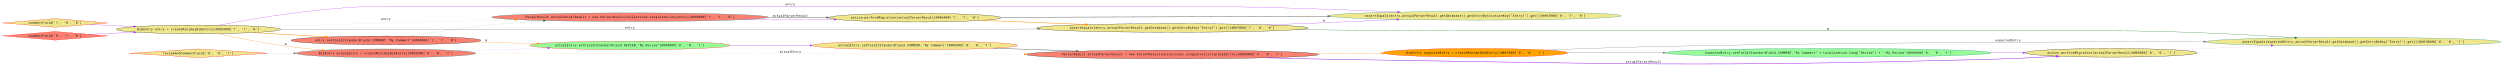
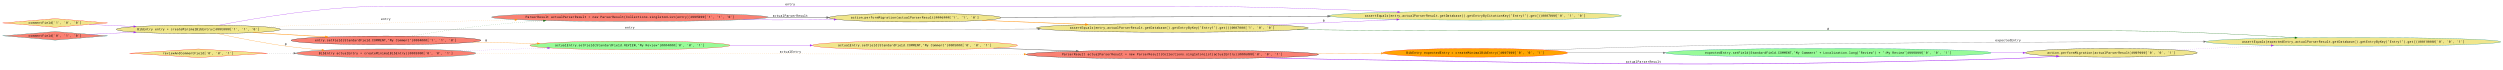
  digraph {
    rankdir=LR
    fontname="Roboto Mono"
    node [fillcolor=khaki shape=ellipse style=filled color=black fontname="Roboto Mono"]
    edge [style=solid color=purple fontname="Roboto Mono"]
    n1 [label="assertEquals(entry,actualParserResult.getDatabase().getEntryByKey(\"Entry1\").get())@@@7@@@['1', '0', '0']"]
    n2 [label="assertEquals(expectedEntry,actualParserResult.getDatabase().getEntryByKey(\"Entry1\").get())@@@10@@@['0', '0', '1']" color=teal]
    n3 [label="assertEquals(entry,actualParserResult.getDatabase().getEntryByCitationKey(\"Entry1\").get())@@@7@@@['0', '1', '0']" color=teal]
    n4 [label="commentField['1', '0', '0']" shape=diamond color=red]
    n5 [label="BibEntry entry = createMinimalBibEntry()@@@3@@@['1', '1', '0']"]
    n6 [label="action.performMigration(actualParserResult)@@@9@@@['0', '0', '1']"]
    n7 [fillcolor=salmon label="ParserResult actualParserResult = new ParserResult(Collections.singletonList(entry))@@@5@@@['1', '1', '0']" color=teal]
    n8 [label="action.performMigration(actualParserResult)@@@6@@@['1', '1', '0']"]
    n9 [label="actualEntry.setField(StandardField.COMMENT,\"My Comment\")@@@5@@@['0', '0', '1']" color=red]
    n10 [fillcolor=salmon label="ParserResult actualParserResult = new ParserResult(Collections.singletonList(actualEntry))@@@6@@@['0', '0', '1']"]
    n11 [fillcolor=salmon label="entry.setField(StandardField.COMMENT,\"My Comment\")@@@4@@@['1', '1', '0']"]
    n12 [fillcolor=salmon label="BibEntry actualEntry = createMinimalBibEntry()@@@3@@@['0', '0', '1']" color=teal]
    n13 [fillcolor=palegreen label="actualEntry.setField(StandardField.REVIEW,\"My Review\")@@@4@@@['0', '0', '1']" color=red]
    n14 [fillcolor=orange label="BibEntry expectedEntry = createMinimalBibEntry()@@@7@@@['0', '0', '1']" color=red]
    n15 [fillcolor=palegreen label="expectedEntry.setField(StandardField.COMMENT,\"My Comment\" + Localization.lang(\"Review\") + \":My Review\")@@@8@@@['0', '0', '1']" color=teal]
-   n16 [fillcolor=salmon label="commentField['0', '1', '0']" shape=diamond color=red]
+   n16 [fillcolor=salmon label="commentField['0', '1', '0']" shape=diamond color=teal]
    n17 [label="reviewAndCommentField['0', '0', '1']" shape=diamond color=red]
    n1 -> n2 [label=0 color=darkgreen]
    n1 -> n3 [label=0]
    n4 -> n5
    n5 -> n1 [label=entry color=gray40]
    n5 -> n3 [label=entry]
    n5 -> n7 [label=entry style=dotted color=darkorange]
    n5 -> n11 [style=bold color=darkorange]
    n5 -> n12 [label=0 color=darkorange]
    n6 -> n2 [style=dotted]
    n7 -> n8
    n7 -> n8 [label=actualParserResult style=bold color=gray40]
    n8 -> n1 [style=bold color=darkorange]
    n8 -> n3 [style=bold color=gray40]
    n9 -> n10 [style=bold color=gray40]
    n10 -> n6 [label=actualParserResult style=bold]
    n10 -> n14 [color=darkorange]
    n11 -> n7 [style=dotted color=darkgreen]
    n11 -> n13 [label=0 color=darkorange]
    n12 -> n10 [label=actualEntry style=dotted color=darkorange]
    n12 -> n13 [style=dotted]
    n13 -> n9
    n14 -> n2 [label=expectedEntry color=gray40]
    n14 -> n15 [color=gray40]
    n15 -> n6
    n16 -> n5
    n17 -> n12 [style=dotted color=gray40]
  }
